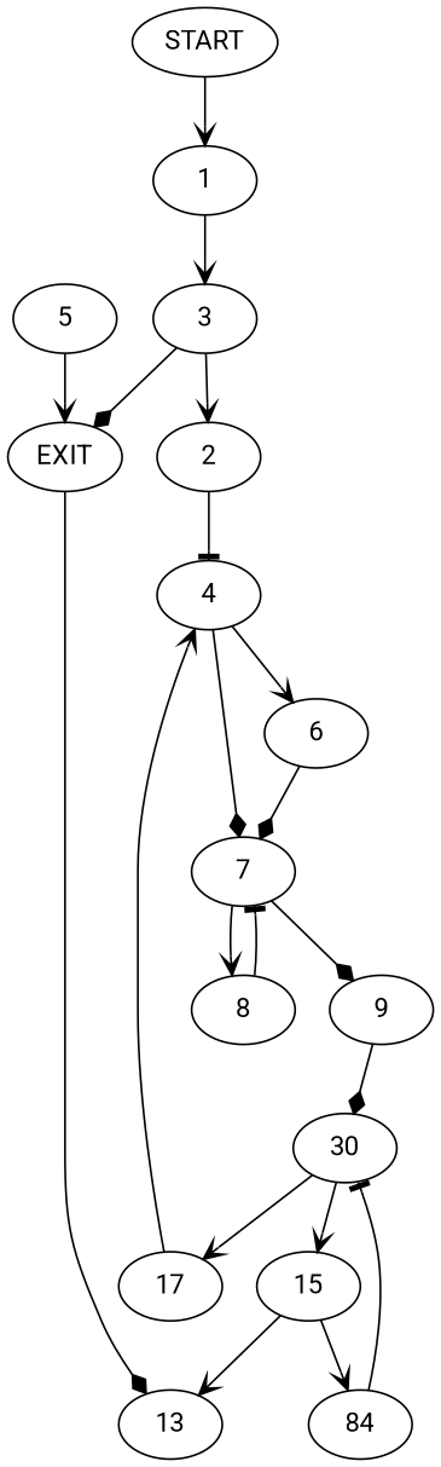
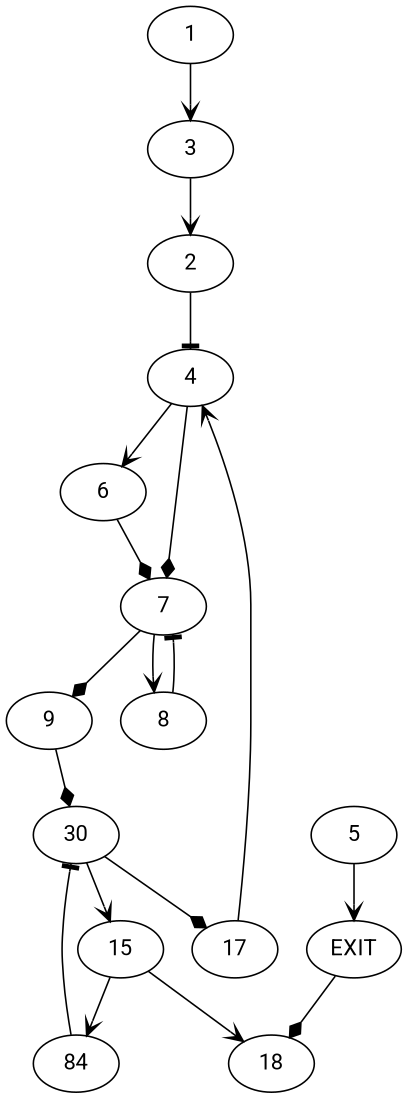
  digraph {
    fontname=Roboto
    node [fontname=Roboto]
    edge [arrowhead=vee fontname=Roboto]
-   n1 [label=START]
    1
    3
    n4 [label=EXIT]
-   13
+   13 [label=18]
    2
    4
    6
    7
    5
    8
    9
    n13 [label=30]
    n14 [label=17]
    n15 [label=15]
    n16 [label=84]
-   n1 -> 1
    1 -> 3
-   3 -> n4 [arrowhead=diamond]
    3 -> 2
    n4 -> 13 [arrowhead=diamond]
    2 -> 4 [arrowhead=tee]
    4 -> 6
    4 -> 7 [arrowhead=diamond]
    6 -> 7 [arrowhead=diamond]
    7 -> 8
    7 -> 9 [arrowhead=diamond]
    5 -> n4
    8 -> 7 [arrowhead=tee]
    9 -> n13 [arrowhead=diamond]
-   n13 -> n14
+   n13 -> n14 [arrowhead=diamond]
    n13 -> n15
    n14 -> 4
    n15 -> 13
    n15 -> n16
    n16 -> n13 [arrowhead=tee]
  }
